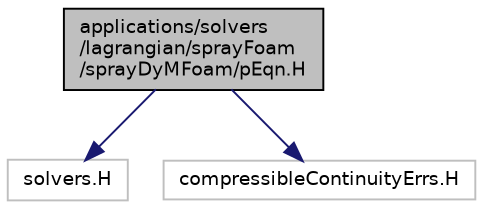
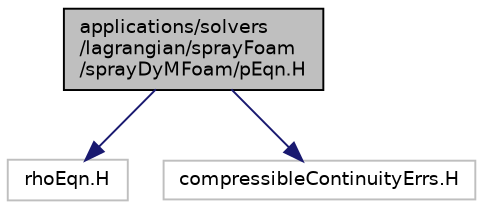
  digraph {
    node [color=grey75 fontname=Helvetica fontsize=10 shape=record]
    edge [color=midnightblue fontname=Helvetica fontsize=10 labelfontname=Helvetica labelfontsize=10 style=solid]
    n1 [color=black fillcolor=grey75 fontcolor=black height=0.2 label="applications/solvers\l/lagrangian/sprayFoam\l/sprayDyMFoam/pEqn.H" style=filled width=0.4]
-   n2 [height=0.2 label="solvers.H" width=0.4]
+   n2 [height=0.2 label="rhoEqn.H" width=0.4]
    n3 [height=0.2 label="compressibleContinuityErrs.H" width=0.4]
    n1 -> n2
    n1 -> n3
  }
